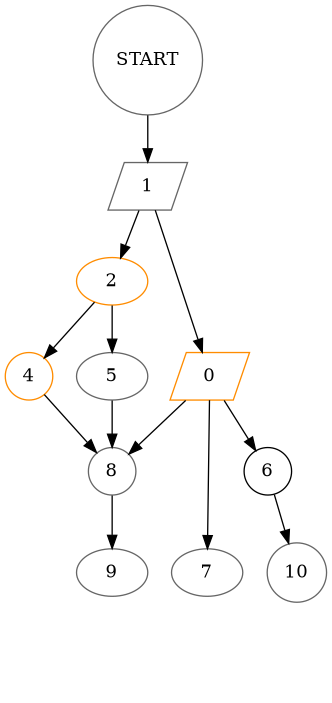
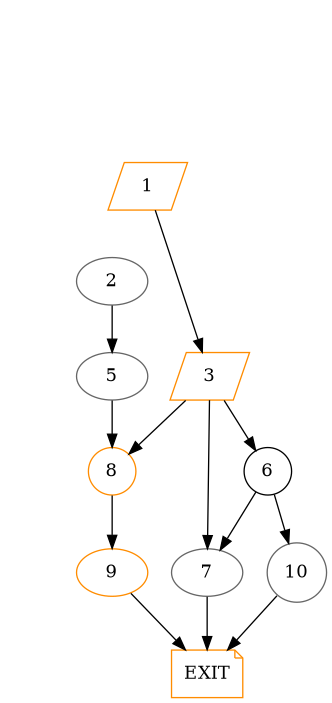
  digraph {
    node [color=gray40 shape=circle]
-   n1 [label=START]
-   1 [shape=parallelogram]
-   2 [color=darkorange shape=ellipse]
-   3 [color=darkorange shape=parallelogram label=0]
-   4 [color=darkorange]
+   1 [color=darkorange shape=parallelogram]
+   2 [shape=ellipse]
+   3 [color=darkorange shape=parallelogram]
+   n5 [color=darkorange label=EXIT shape=note]
    5 [shape=ellipse]
    6 [color=black]
    7 [shape=ellipse]
-   8
+   8 [color=darkorange]
    10
-   9 [shape=ellipse]
-   n1 -> 1
-   1 -> 2
+   9 [color=darkorange shape=ellipse]
    1 -> 3
-   2 -> 4
    2 -> 5
    3 -> 6
    3 -> 7
    3 -> 8
-   4 -> 8
    5 -> 8
+   6 -> 7
    6 -> 10
+   7 -> n5
    8 -> 9
+   10 -> n5
+   9 -> n5
  }
